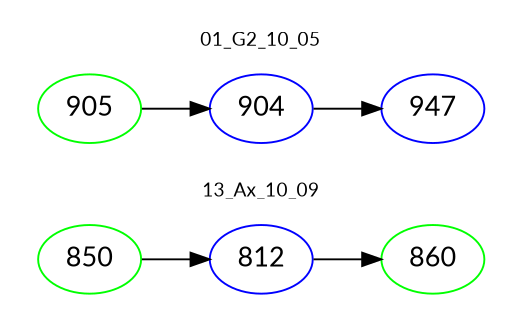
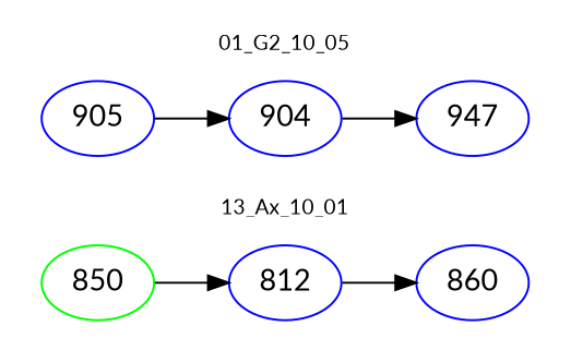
  digraph {
    fontname=Lato
    rankdir=LR
    node [color=blue fontname=Lato]
    edge [color=black fontname=Lato]
    n1 [color=green label=850]
    n2 [label=812]
-   n3 [color=green label=860]
-   n4 [color=green label=905]
+   n3 [label=860]
+   n4 [label=905]
    n5 [label=904]
    n6 [label=947]
    subgraph cluster_1 {
      color=white
      fontsize=10
-     label="13_Ax_10_09"
+     label="13_Ax_10_01"
      n1
      n2
      n3
    }
    subgraph cluster_2 {
      color=white
      fontsize=10
      label="01_G2_10_05"
      n4
      n5
      n6
    }
    n1 -> n2
    n2 -> n3
    n4 -> n5
    n5 -> n6
  }
